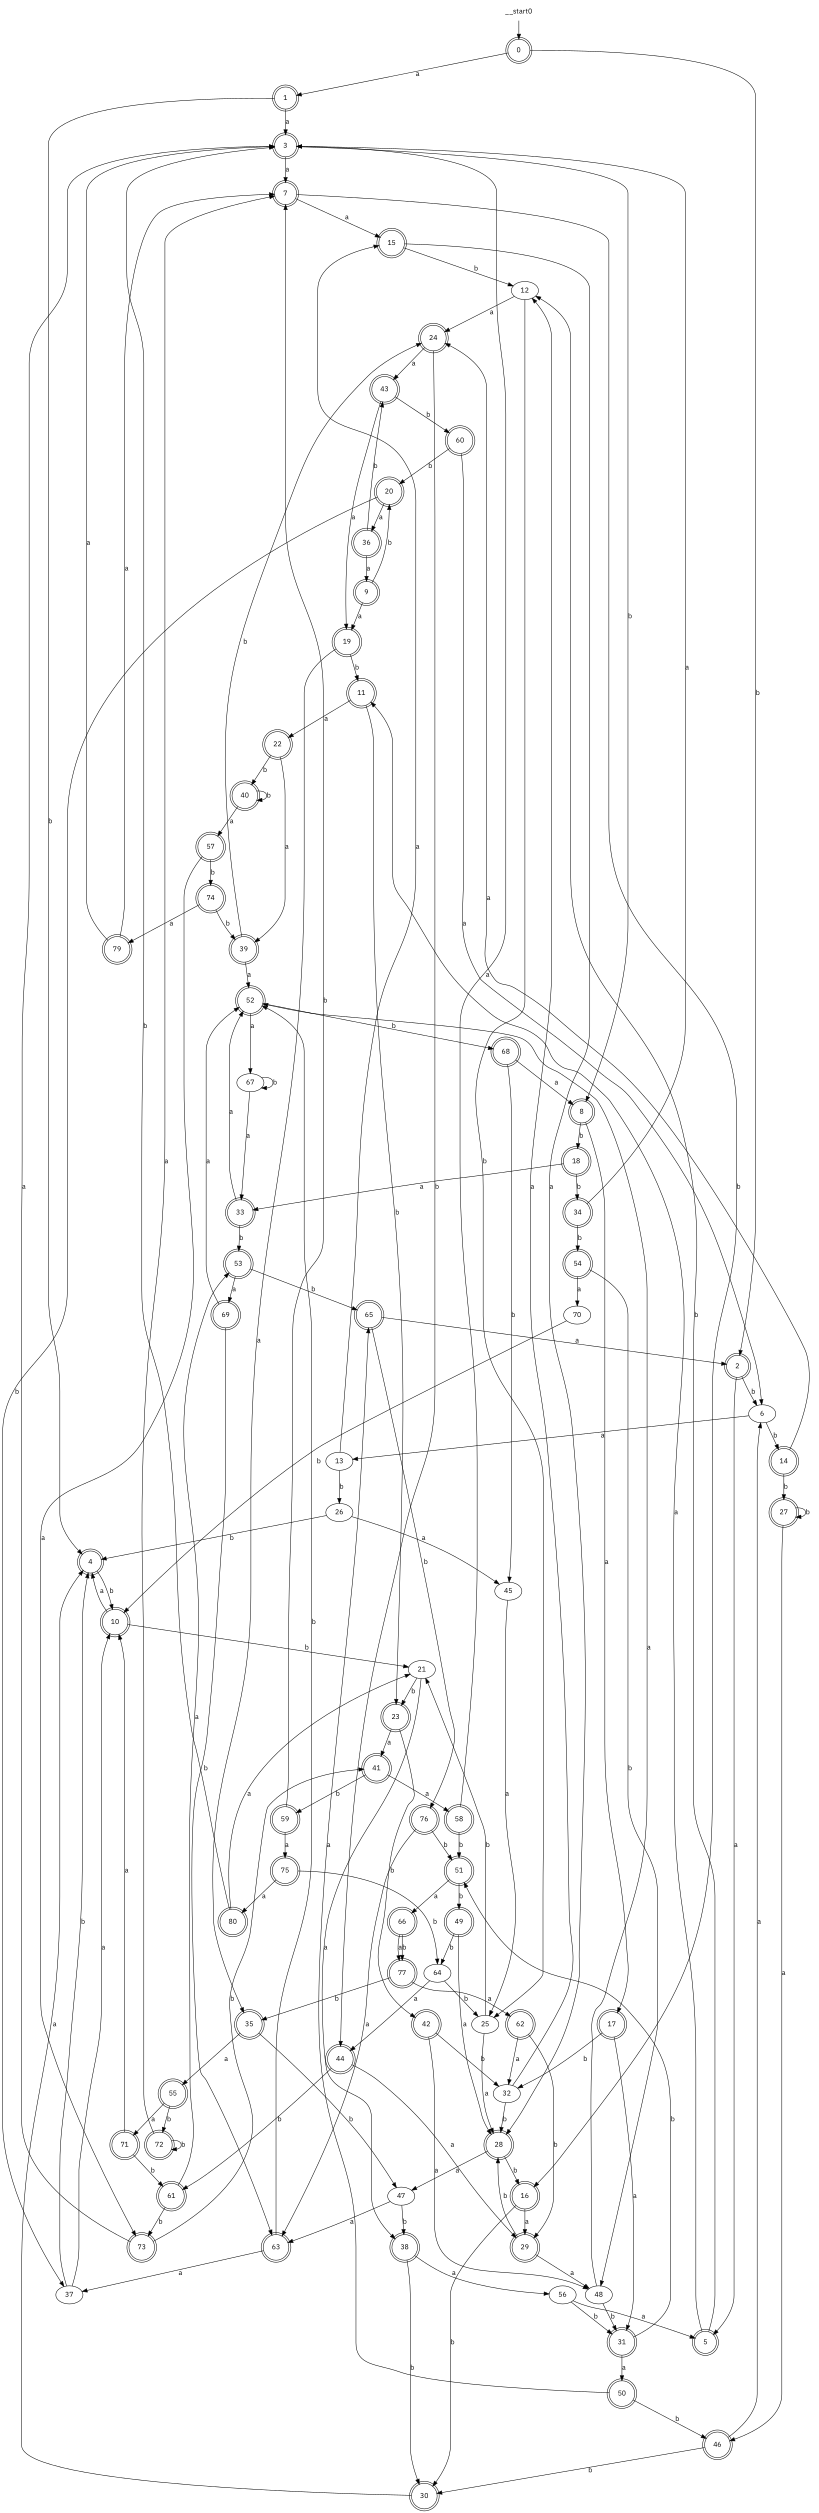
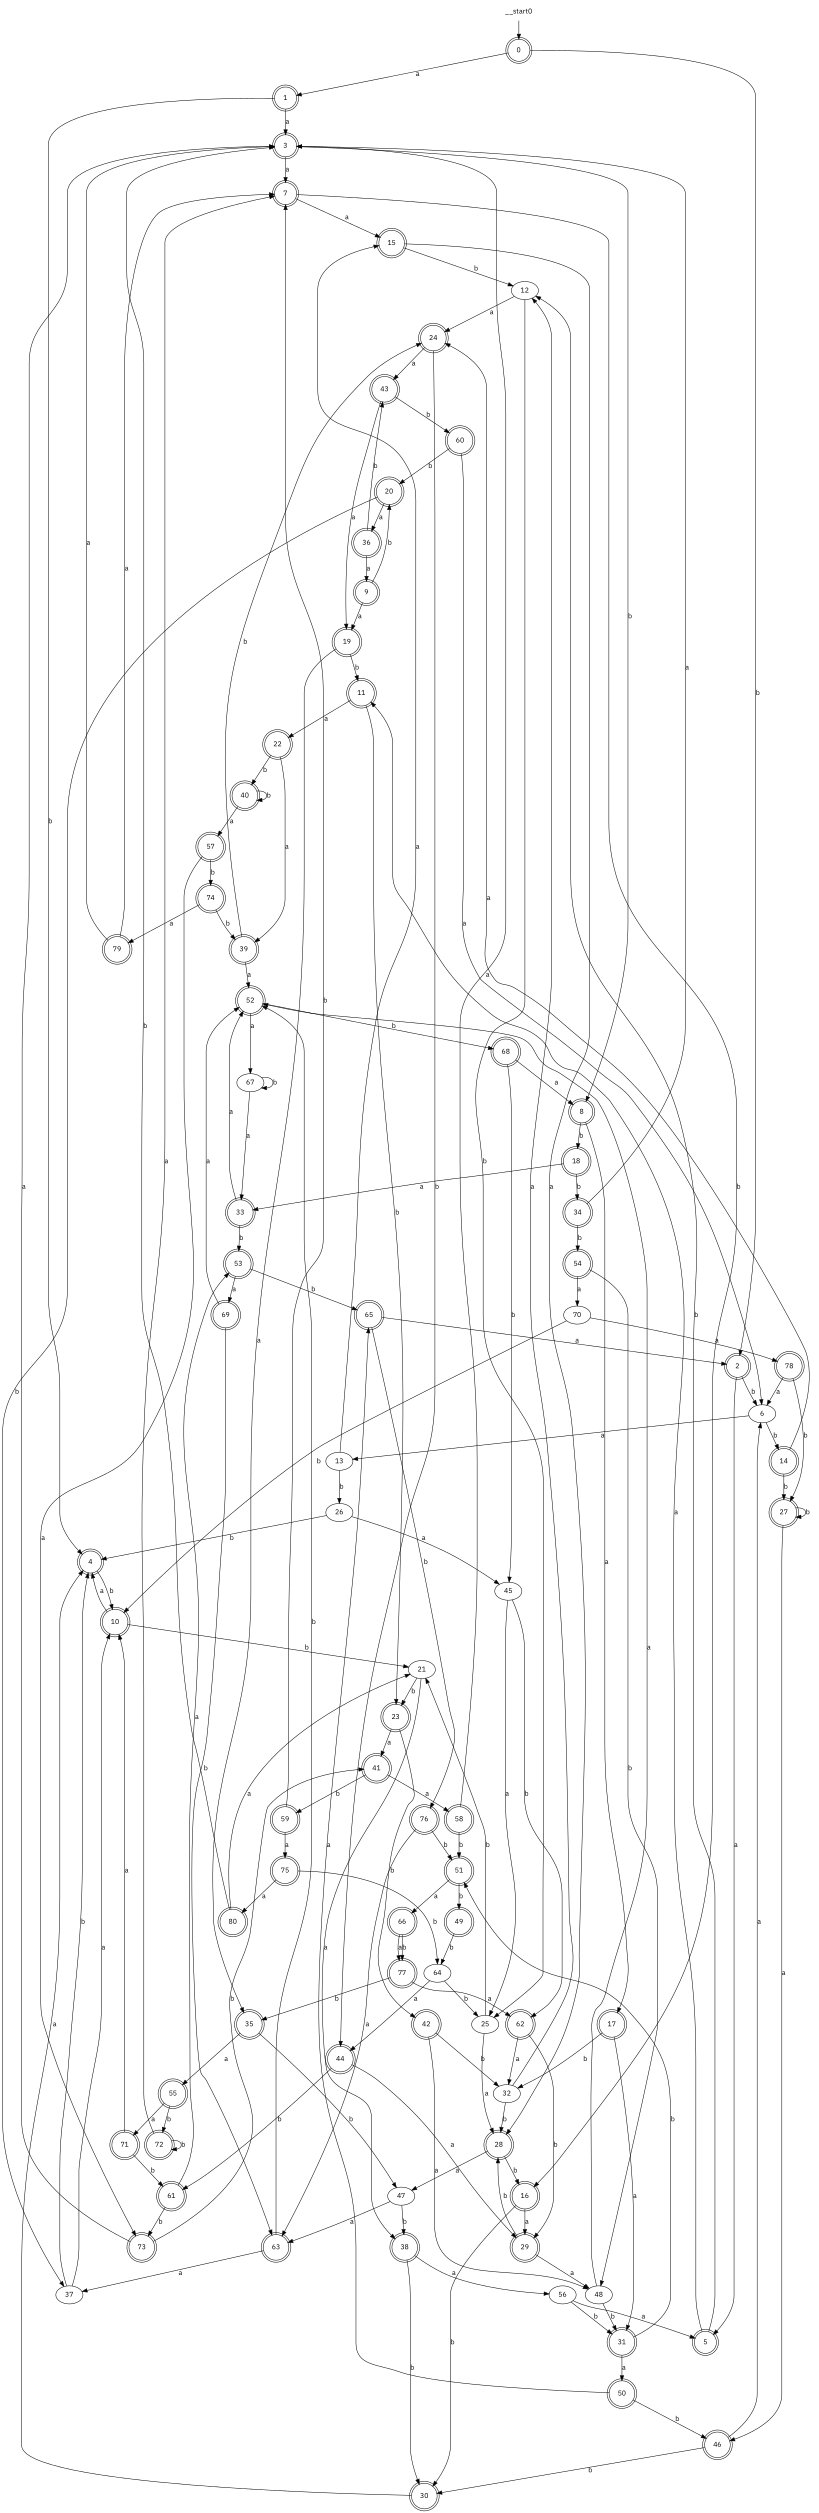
  digraph {
    fontname="IBM Plex Sans"
    node [fontname="IBM Plex Sans" shape=doublecircle]
    edge [fontname="IBM Plex Sans"]
    __start0 [shape=none]
    0
    1
    2
    3
    4
    5
    6 [shape=""]
    7
    8
    10
    11
    12 [shape=""]
    13 [shape=""]
    14
    15
    16
    17
    18
    9
    19
    20
    21 [shape=""]
    22
    23
    24
    25 [shape=""]
    26 [shape=""]
    27
    28
    29
    30
    31
    32 [shape=""]
    33
    34
    35
    36
    37 [shape=""]
    38
    39
    40
    41
    42
    43
    44
    45 [shape=""]
    46
    47 [shape=""]
    48 [shape=""]
    50
    51
    52
    53
    54
    55
    56 [shape=""]
    57
    58
    59
    60
    61
    62
    63
    49
    64 [shape=""]
    65
    66
    67 [shape=""]
    68
    69
    70 [shape=""]
    71
    72
    73
    74
    75
    76
    77
+   78
    79
    80
    __start0 -> 0
    0 -> 1 [label=a]
    0 -> 2 [label=b]
    1 -> 3 [label=a]
    1 -> 4 [label=b]
    2 -> 5 [label=a]
    2 -> 6 [label=b]
    3 -> 7 [label=a]
    3 -> 8 [label=b]
    4 -> 10 [label=b]
    5 -> 11 [label=a]
    5 -> 12 [label=b]
    6 -> 13 [label=a]
    6 -> 14 [label=b]
    7 -> 15 [label=a]
    7 -> 16 [label=b]
    8 -> 17 [label=a]
    8 -> 18 [label=b]
    10 -> 4 [label=a]
    10 -> 21 [label=b]
    11 -> 22 [label=a]
    11 -> 23 [label=b]
    12 -> 24 [label=a]
    12 -> 25 [label=b]
    13 -> 15 [label=a]
    13 -> 26 [label=b]
    14 -> 24 [label=a]
    14 -> 27 [label=b]
    15 -> 12 [label=b]
    15 -> 28 [label=a]
    16 -> 29 [label=a]
    16 -> 30 [label=b]
    17 -> 31 [label=a]
    17 -> 32 [label=b]
    18 -> 33 [label=a]
    18 -> 34 [label=b]
    9 -> 19 [label=a]
    9 -> 20 [label=b]
    19 -> 11 [label=b]
    19 -> 35 [label=a]
    20 -> 36 [label=a]
    20 -> 37 [label=b]
    21 -> 23 [label=b]
    21 -> 38 [label=a]
    22 -> 39 [label=a]
    22 -> 40 [label=b]
    23 -> 41 [label=a]
    23 -> 42 [label=b]
    24 -> 43 [label=a]
    24 -> 44 [label=b]
    25 -> 21 [label=b]
    25 -> 28 [label=a]
    26 -> 4 [label=b]
    26 -> 45 [label=a]
    27 -> 27 [label=b]
    27 -> 46 [label=a]
    28 -> 16 [label=b]
    28 -> 47 [label=a]
    29 -> 28 [label=b]
    29 -> 48 [label=a]
    30 -> 4 [label=a]
    31 -> 50 [label=a]
    31 -> 51 [label=b]
    32 -> 12 [label=a]
    32 -> 28 [label=b]
    33 -> 52 [label=a]
    33 -> 53 [label=b]
    34 -> 3 [label=a]
    34 -> 54 [label=b]
    35 -> 47 [label=b]
    35 -> 55 [label=a]
    36 -> 9 [label=a]
    36 -> 43 [label=b]
    37 -> 4 [label=b]
    37 -> 10 [label=a]
    38 -> 30 [label=b]
    38 -> 56 [label=a]
    39 -> 24 [label=b]
    39 -> 52 [label=a]
    40 -> 40 [label=b]
    40 -> 57 [label=a]
    41 -> 58 [label=a]
    41 -> 59 [label=b]
    42 -> 32 [label=b]
    42 -> 48 [label=a]
    43 -> 19 [label=a]
    43 -> 60 [label=b]
    44 -> 29 [label=a]
    44 -> 61 [label=b]
    45 -> 25 [label=a]
+   45 -> 62 [label=b]
    46 -> 6 [label=a]
    46 -> 30 [label=b]
    47 -> 38 [label=b]
    47 -> 63 [label=a]
    48 -> 31 [label=b]
    48 -> 52 [label=a]
    50 -> 46 [label=b]
    50 -> 65 [label=a]
    51 -> 49 [label=b]
    51 -> 66 [label=a]
    52 -> 67 [label=a]
    52 -> 68 [label=b]
    53 -> 65 [label=b]
    53 -> 69 [label=a]
    54 -> 48 [label=b]
    54 -> 70 [label=a]
    55 -> 71 [label=a]
    55 -> 72 [label=b]
    56 -> 5 [label=a]
    56 -> 31 [label=b]
    57 -> 73 [label=a]
    57 -> 74 [label=b]
    58 -> 3 [label=a]
    58 -> 51 [label=b]
    59 -> 7 [label=b]
    59 -> 75 [label=a]
    60 -> 6 [label=a]
    60 -> 20 [label=b]
    61 -> 53 [label=a]
    61 -> 73 [label=b]
    62 -> 29 [label=b]
    62 -> 32 [label=a]
    63 -> 37 [label=a]
    63 -> 52 [label=b]
-   49 -> 28 [label=a]
    49 -> 64 [label=b]
    64 -> 25 [label=b]
    64 -> 44 [label=a]
    65 -> 2 [label=a]
    65 -> 76 [label=b]
    66 -> 77 [label=a]
    66 -> 77 [label=b]
    67 -> 33 [label=a]
    67 -> 67 [label=b]
    68 -> 8 [label=a]
    68 -> 45 [label=b]
    69 -> 52 [label=a]
    69 -> 63 [label=b]
    70 -> 10 [label=b]
+   70 -> 78 [label=a]
    71 -> 10 [label=a]
    71 -> 61 [label=b]
    72 -> 7 [label=a]
    72 -> 72 [label=b]
    73 -> 3 [label=a]
    73 -> 41 [label=b]
    74 -> 39 [label=b]
    74 -> 79 [label=a]
    75 -> 64 [label=b]
    75 -> 80 [label=a]
    76 -> 51 [label=b]
    76 -> 63 [label=a]
    77 -> 35 [label=b]
    77 -> 62 [label=a]
+   78 -> 6 [label=a]
+   78 -> 27 [label=b]
    79 -> 3 [label=a]
    79 -> 7 [label=a]
    80 -> 3 [label=b]
    80 -> 21 [label=a]
  }
